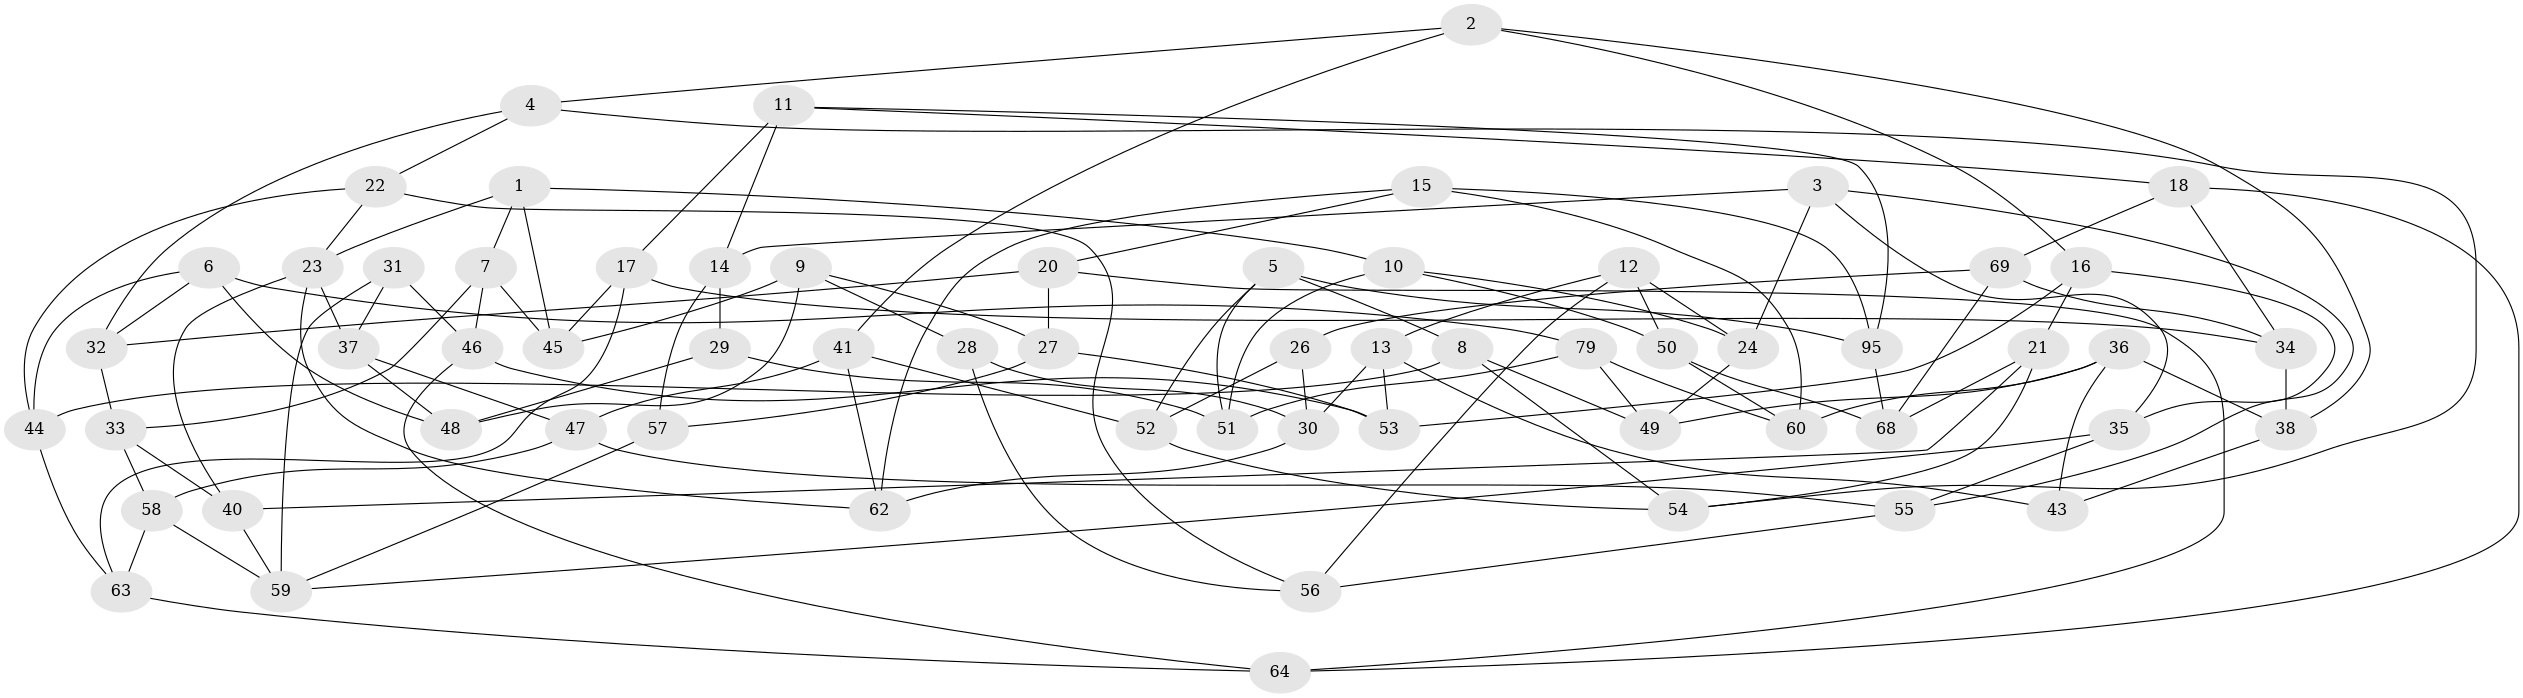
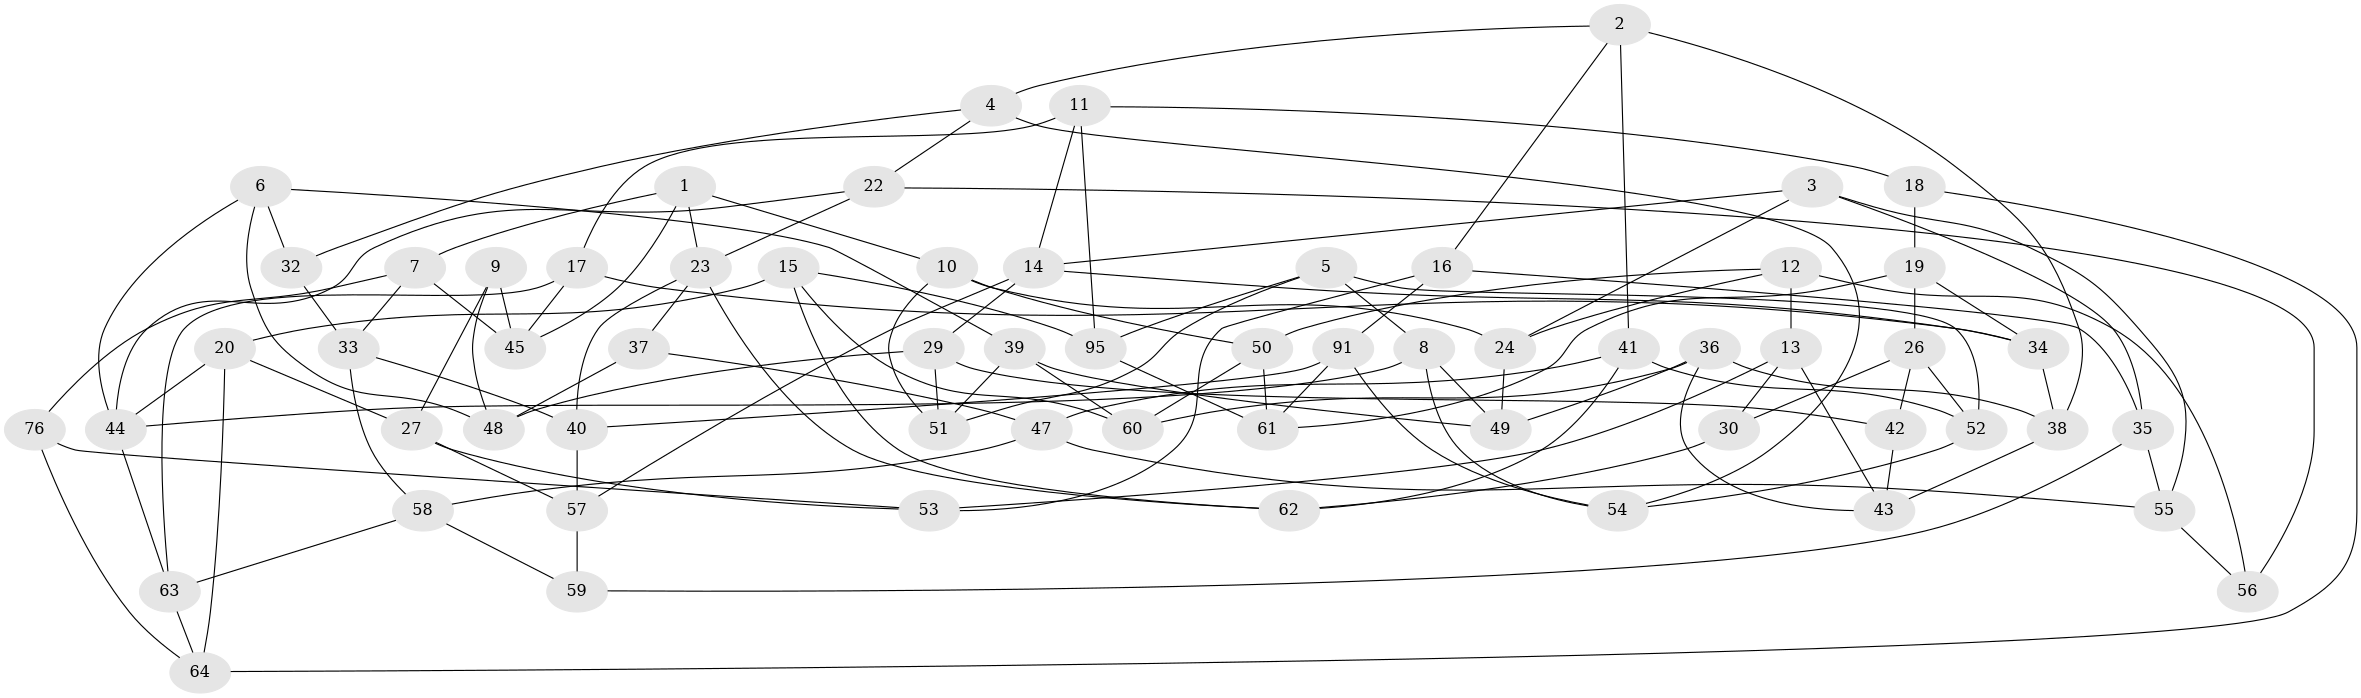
  graph {
    node [color=gray90 style=filled]
    1
    7
    10
    45
    23
    33
-   46
+   46 [label=76]
    24
    51
    50
-   31
    37
    59
    2
    4
    16
    38
    41
    22
    32
    54
    35
    53
-   21
+   21 [label=91]
    43
    52
    62
    47
    3
    14
    55
    29
    57
    49
    56
    44
    5
    8
    n39 [label=95]
-   61 [label=68]
+   61
    6
-   39 [label=79]
+   39
    48
    60
    63
    40
    58
    64
    9
    27
-   28
    30
    11
    17
    18
    34
-   19 [label=69]
+   19
    12
    13
+   42
    15
    20
    26
    36
    1 -- 7
    1 -- 10
    1 -- 45
    1 -- 23
    7 -- 45
    7 -- 33
    7 -- 46
    10 -- 24
    10 -- 51
    10 -- 50
    23 -- 37
    23 -- 62
    23 -- 40
    33 -- 40
    33 -- 58
    46 -- 53
    46 -- 64
    24 -- 49
    50 -- 61
    50 -- 60
-   31 -- 46
-   31 -- 37
-   31 -- 59
    37 -- 47
    37 -- 48
    2 -- 4
    2 -- 16
    2 -- 38
    2 -- 41
    4 -- 22
    4 -- 32
    4 -- 54
    16 -- 35
    16 -- 53
    16 -- 21
    38 -- 43
    41 -- 52
    41 -- 62
    41 -- 47
    22 -- 23
    22 -- 56
    22 -- 44
    32 -- 33
    35 -- 59
    35 -- 55
    21 -- 54
    21 -- 61
    21 -- 40
    52 -- 54
    47 -- 55
    47 -- 58
    3 -- 24
    3 -- 35
    3 -- 14
    3 -- 55
    14 -- 29
    14 -- 57
    55 -- 56
    29 -- 51
    29 -- 48
+   29 -- 42
    57 -- 59
    44 -- 63
    5 -- 51
    5 -- 52
    5 -- 8
    5 -- n39
    8 -- 54
    8 -- 49
    8 -- 44
    n39 -- 61
    6 -- 32
    6 -- 44
    6 -- 39
    6 -- 48
    39 -- 51
    39 -- 49
    39 -- 60
    63 -- 64
-   40 -- 59
+   40 -- 57
    58 -- 59
    58 -- 63
    9 -- 45
    9 -- 48
    9 -- 27
-   9 -- 28
    27 -- 53
    27 -- 57
-   28 -- 56
-   28 -- 30
    30 -- 62
    11 -- 14
    11 -- n39
    11 -- 17
    11 -- 18
    17 -- 45
    17 -- 63
    17 -- 34
    18 -- 64
-   18 -- 34
+   14 -- 34
    18 -- 19
    34 -- 38
    19 -- 61
    19 -- 34
    19 -- 26
    12 -- 24
    12 -- 50
    12 -- 56
    12 -- 13
    13 -- 53
    13 -- 43
    13 -- 30
+   42 -- 43
    15 -- 62
    15 -- n39
    15 -- 60
    15 -- 20
-   20 -- 32
+   20 -- 44
    20 -- 64
    20 -- 27
    26 -- 52
    26 -- 30
+   26 -- 42
    36 -- 38
    36 -- 43
    36 -- 49
    36 -- 60
  }
